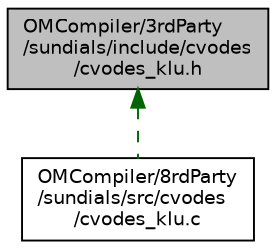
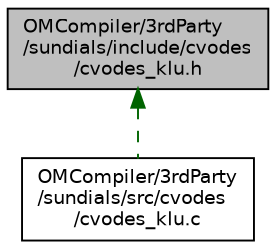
  digraph {
    node [color=black fontname=Helvetica fontsize=10 shape=record style=filled]
    n1 [fillcolor=grey75 fontcolor=black height=0.2 label="OMCompiler/3rdParty\l/sundials/include/cvodes\l/cvodes_klu.h" width=0.4]
-   n2 [fillcolor=white height=0.2 label="OMCompiler/8rdParty\l/sundials/src/cvodes\l/cvodes_klu.c" width=0.4]
+   n2 [fillcolor=white height=0.2 label="OMCompiler/3rdParty\l/sundials/src/cvodes\l/cvodes_klu.c" width=0.4]
    n1 -> n2 [color=darkgreen dir=back fontname=Helvetica fontsize=10 labelfontname=Helvetica labelfontsize=10 style=dashed]
  }
